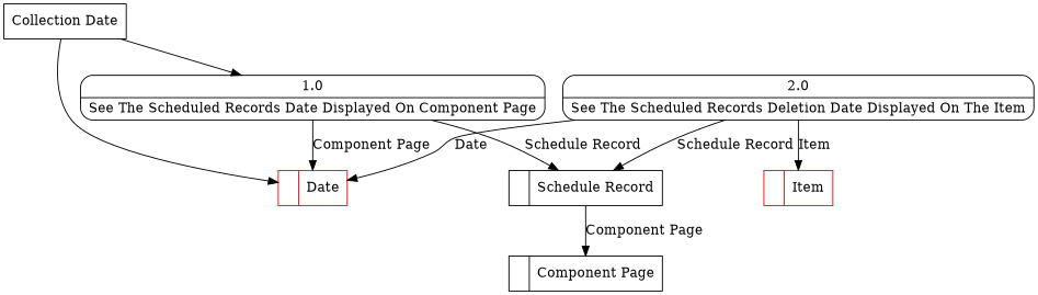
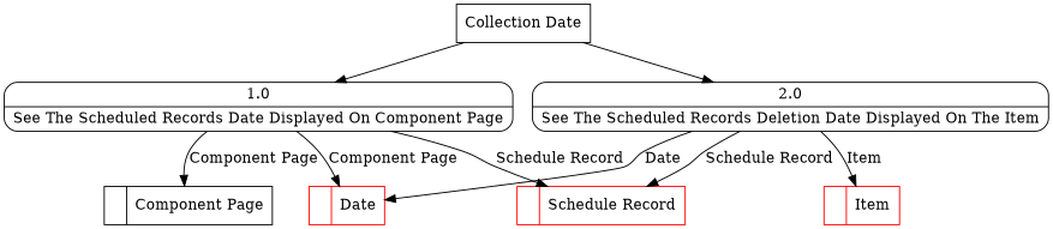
  digraph {
    node [shape=record]
    n1 [color=red label="<f0>  |<f1> Date "]
-   n2 [label="<f0>  |<f1> Schedule Record "]
+   n2 [label="<f0>  |<f1> Schedule Record " color=red]
    n3 [color=red label="<f0>  |<f1> Item "]
    n4 [label="<f0>  |<f1> Component Page "]
    n5 [label="Collection Date" shape=box]
    n6 [label="{<f0> 1.0|<f1> See The Scheduled Records Date Displayed On Component Page }" shape=Mrecord]
    n7 [label="{<f0> 2.0|<f1> See The Scheduled Records Deletion Date Displayed On The Item }" shape=Mrecord]
    n5 -> n6
-   n5 -> n1
+   n5 -> n7
    n6 -> n1 [label="Component Page"]
    n6 -> n2 [label="Schedule Record"]
-   n2 -> n4 [label="Component Page"]
+   n6 -> n4 [label="Component Page"]
    n7 -> n1 [label=Date]
    n7 -> n2 [label="Schedule Record"]
    n7 -> n3 [label=Item]
  }
